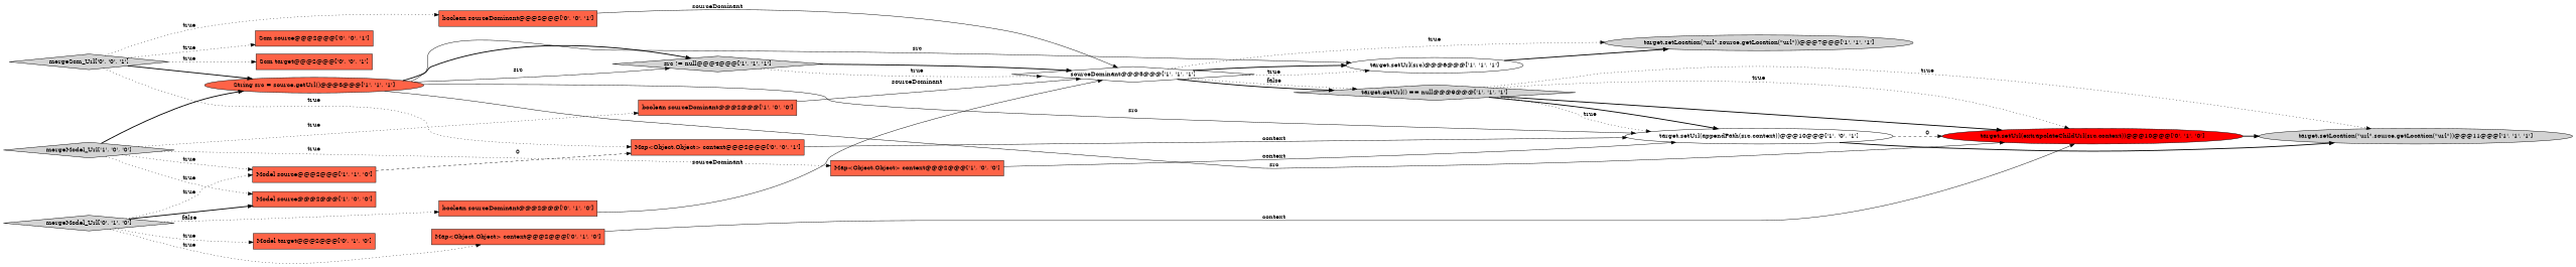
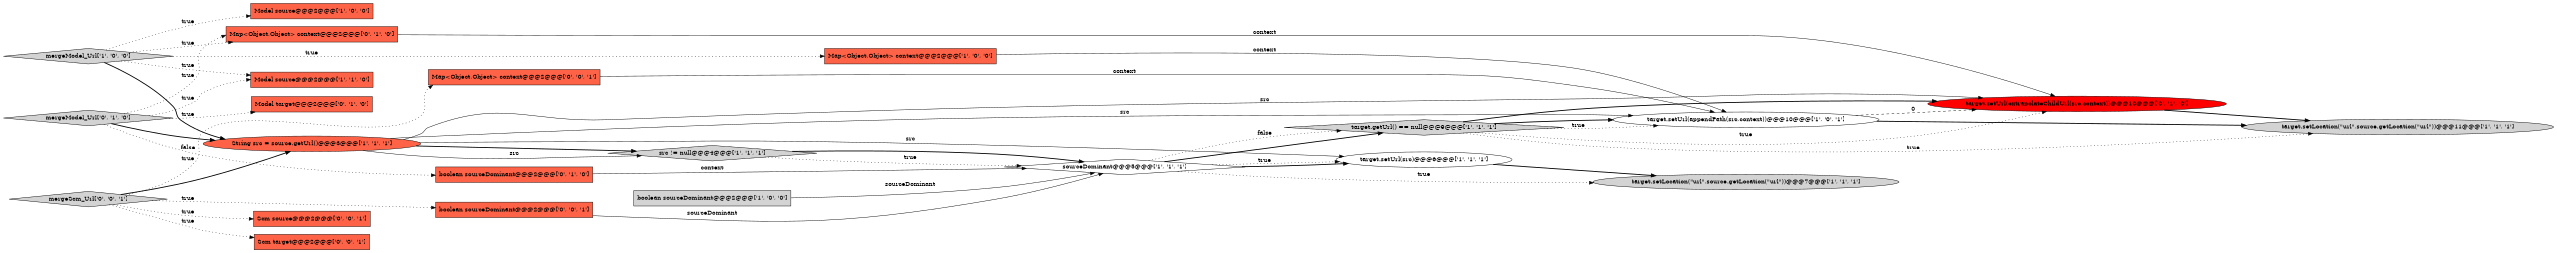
  digraph {
    rankdir=LR
    node [fillcolor=tomato shape=box style=filled]
    edge [style=dotted]
    n1 [label="Map<Object,Object> context@@@2@@@['0', '1', '0']"]
    n2 [fillcolor=red label="target.setUrl(extrapolateChildUrl(src,context))@@@10@@@['0', '1', '0']" shape=ellipse]
    n3 [fillcolor=lightgray label="target.setLocation(\"url\",source.getLocation(\"url\"))@@@11@@@['1', '1', '1']" shape=ellipse]
    n4 [fillcolor=white label="target.setUrl(src)@@@6@@@['1', '1', '1']" shape=ellipse]
    n5 [fillcolor=lightgray label="target.setLocation(\"url\",source.getLocation(\"url\"))@@@7@@@['1', '1', '1']" shape=ellipse]
    n6 [fillcolor=lightgray label="mergeScm_Url['0', '0', '1']" shape=diamond]
    n7 [label="boolean sourceDominant@@@2@@@['0', '0', '1']"]
    n8 [label="Map<Object,Object> context@@@2@@@['0', '0', '1']"]
    n9 [label="Scm source@@@2@@@['0', '0', '1']"]
    n10 [label="Scm target@@@2@@@['0', '0', '1']"]
    n11 [label="String src = source.getUrl()@@@3@@@['1', '1', '1']" shape=ellipse]
    n12 [fillcolor=white label="sourceDominant@@@5@@@['1', '1', '1']" shape=diamond]
    n13 [fillcolor=white label="target.setUrl(appendPath(src,context))@@@10@@@['1', '0', '1']" shape=ellipse]
    n14 [fillcolor=lightgray label="src != null@@@4@@@['1', '1', '1']" shape=diamond]
    n15 [fillcolor=lightgray label="mergeModel_Url['0', '1', '0']" shape=diamond]
    n16 [label="Model source@@@2@@@['1', '1', '0']"]
    n17 [label="Model target@@@2@@@['0', '1', '0']"]
    n18 [label="boolean sourceDominant@@@2@@@['0', '1', '0']"]
    n19 [fillcolor=lightgray label="target.getUrl() == null@@@9@@@['1', '1', '1']" shape=diamond]
    n20 [fillcolor=lightgray label="mergeModel_Url['1', '0', '0']" shape=diamond]
-   n21 [label="boolean sourceDominant@@@2@@@['1', '0', '0']"]
+   n21 [fillcolor=lightgray label="boolean sourceDominant@@@2@@@['1', '0', '0']"]
    n22 [label="Model source@@@2@@@['1', '0', '0']"]
    n23 [label="Map<Object,Object> context@@@2@@@['1', '0', '0']"]
    n1 -> n2 [label=context style=solid]
    n2 -> n3 [style=bold]
    n4 -> n5 [style=bold]
    n6 -> n7 [label=true]
    n6 -> n8 [label=true]
    n6 -> n9 [label=true]
    n6 -> n10 [label=true]
    n6 -> n11 [style=bold]
    n7 -> n12 [label=sourceDominant style=solid]
    n8 -> n13 [label=context style=solid]
    n11 -> n2 [label=src style=solid]
    n11 -> n4 [label=src style=solid]
    n11 -> n13 [label=src style=solid]
    n11 -> n14 [label=src style=solid]
    n11 -> n14 [style=bold]
    n12 -> n4 [style=bold]
    n12 -> n4 [label=true]
    n12 -> n5 [label=true]
    n12 -> n19 [label=false]
    n12 -> n19 [style=bold]
    n13 -> n2 [label=0 style=dashed]
    n13 -> n3 [style=bold]
    n14 -> n12 [label=true]
    n14 -> n12 [style=bold]
    n15 -> n1 [label=true]
-   n15 -> n22 [style=bold]
+   n15 -> n11 [style=bold]
    n15 -> n16 [label=true]
    n15 -> n17 [label=true]
    n15 -> n18 [label=false]
-   n16 -> n8 [label=0 style=dashed]
-   n18 -> n12 [label=sourceDominant style=solid]
+   n18 -> n12 [label=context style=solid]
    n19 -> n2 [label=true]
    n19 -> n2 [style=bold]
    n19 -> n3 [label=true]
    n19 -> n13 [style=bold]
    n19 -> n13 [label=true]
    n20 -> n11 [style=bold]
    n20 -> n16 [label=true]
-   n20 -> n21 [label=true]
+   n20 -> n1 [label=true]
    n20 -> n22 [label=true]
    n20 -> n23 [label=true]
    n21 -> n12 [label=sourceDominant style=solid]
    n23 -> n13 [label=context style=solid]
  }
